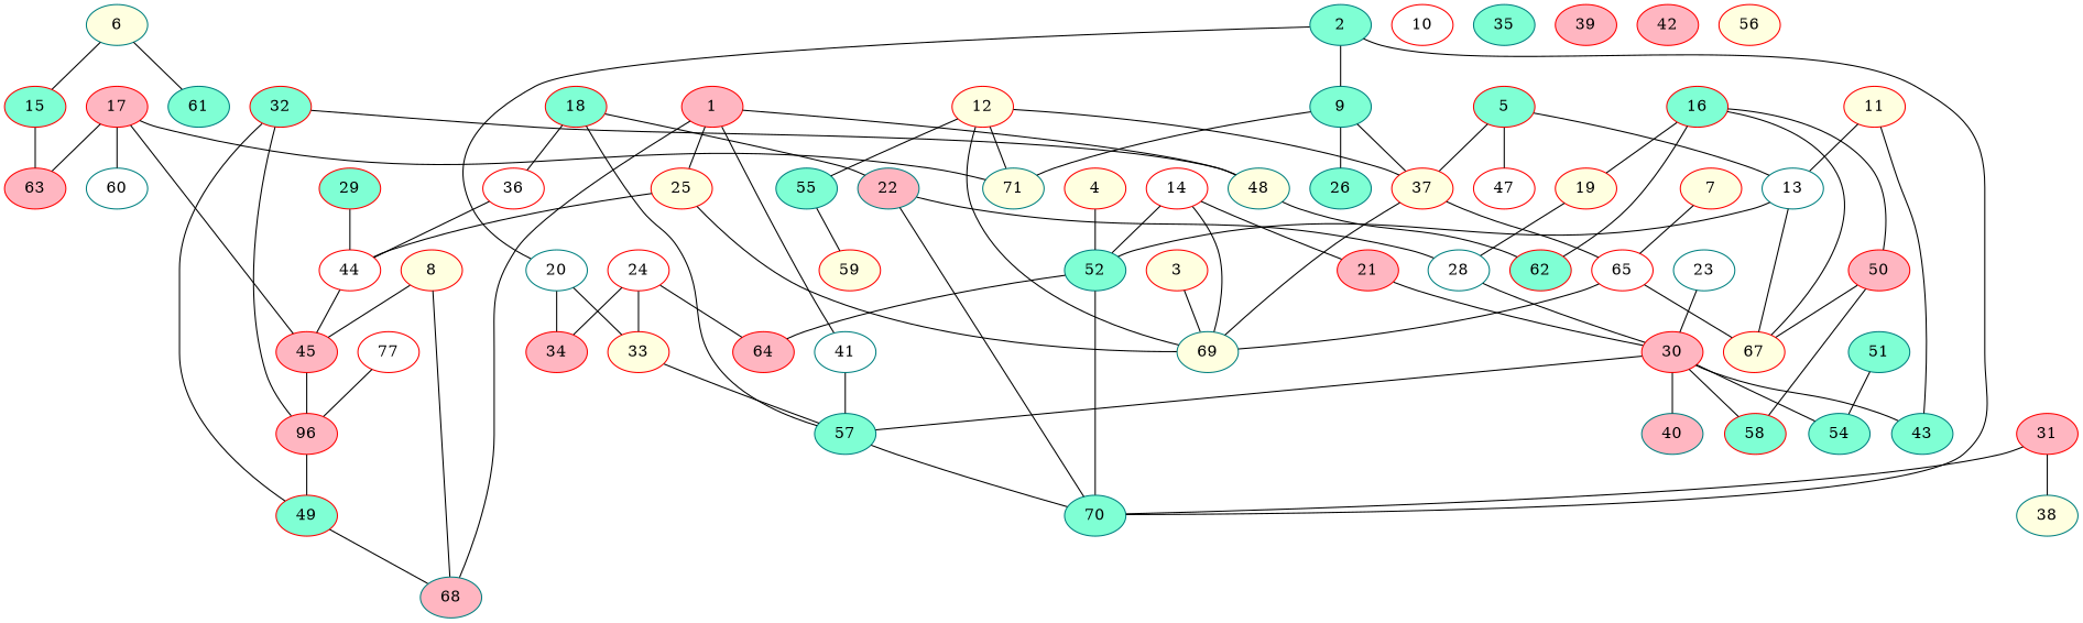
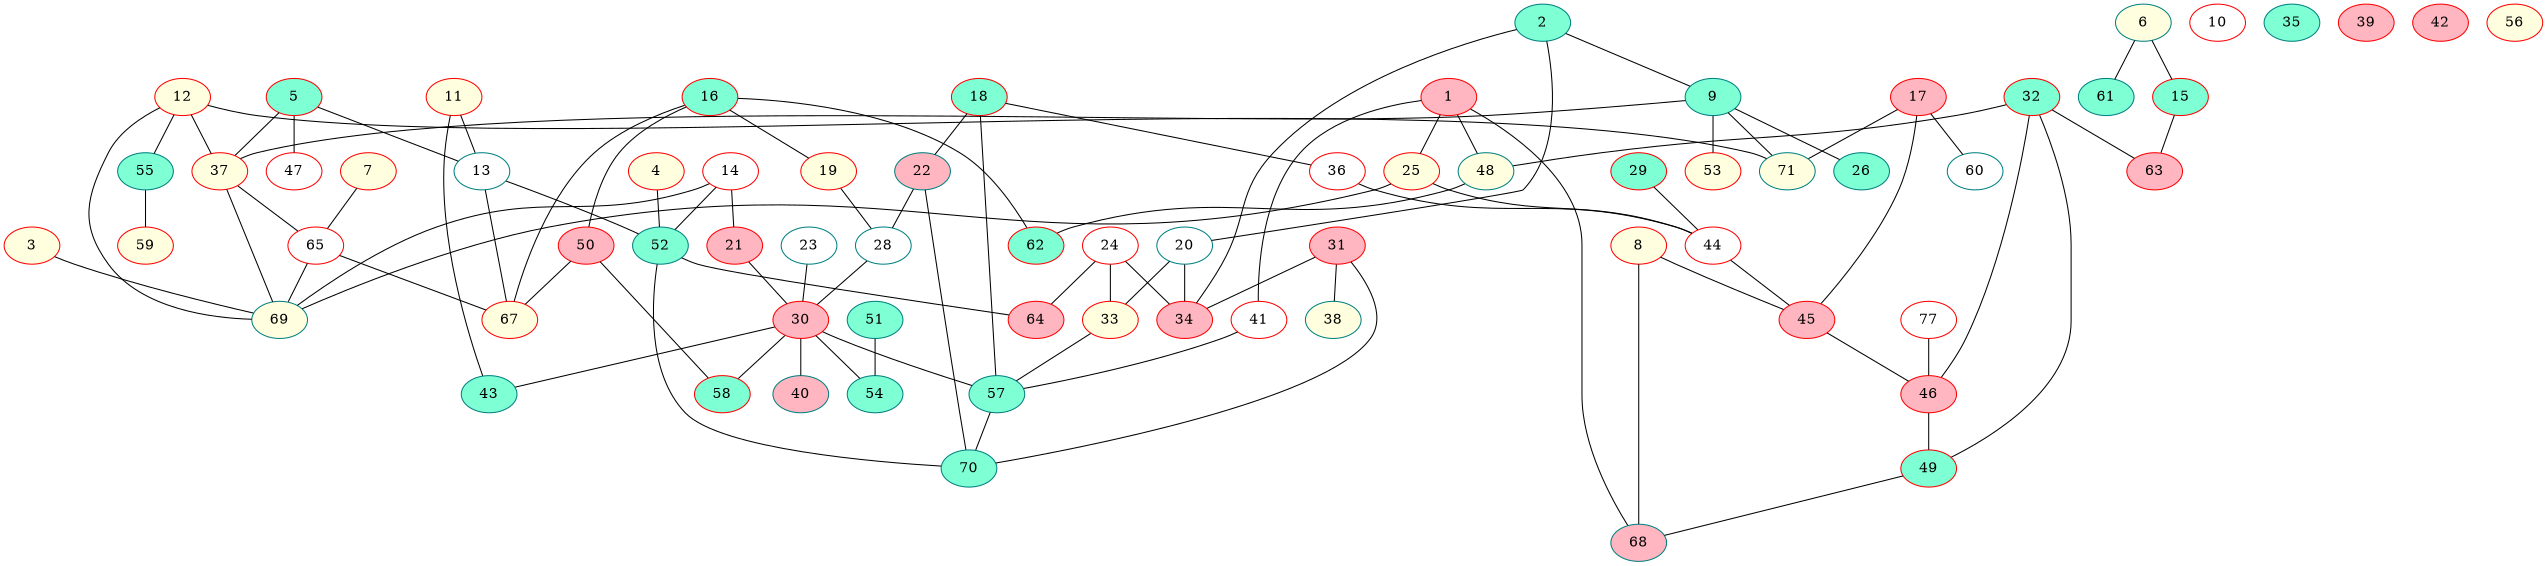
  graph {
    node [color=red fillcolor=aquamarine style=filled]
    1 [fillcolor=lightpink]
    25 [fillcolor=lightyellow]
-   41 [color=teal fillcolor=white]
+   41 [fillcolor=white]
    48 [color=teal fillcolor=lightyellow]
    68 [color=teal fillcolor=lightpink]
    69 [color=teal fillcolor=lightyellow]
    44 [fillcolor=white]
    57 [color=teal]
    62
    2 [color=teal]
    9 [color=teal]
    20 [color=teal fillcolor=white]
    70 [color=teal]
    37 [fillcolor=lightyellow]
    26 [color=teal]
+   53 [fillcolor=lightyellow]
    71 [color=teal fillcolor=lightyellow]
    33 [fillcolor=lightyellow]
    34 [fillcolor=lightpink]
    3 [fillcolor=lightyellow]
    4 [fillcolor=lightyellow]
    52 [color=teal]
    64 [fillcolor=lightpink]
    13 [color=teal fillcolor=white]
    5
    47 [fillcolor=white]
    67 [fillcolor=lightyellow]
    65 [fillcolor=white]
    6 [color=teal fillcolor=lightyellow]
    15
    61 [color=teal]
    63 [fillcolor=lightpink]
    7 [fillcolor=lightyellow]
    8 [fillcolor=lightyellow]
    45 [fillcolor=lightpink]
-   46 [fillcolor=lightpink label=96]
+   46 [fillcolor=lightpink]
    10 [fillcolor=white]
    11 [fillcolor=lightyellow]
    43 [color=teal]
    12 [fillcolor=lightyellow]
    55 [color=teal]
    59 [fillcolor=lightyellow]
    14 [fillcolor=white]
    21 [fillcolor=lightpink]
    30 [fillcolor=lightpink]
    16
    19 [fillcolor=lightyellow]
    50 [fillcolor=lightpink]
    28 [color=teal fillcolor=white]
    58
    17 [fillcolor=lightpink]
    60 [color=teal fillcolor=white]
    22 [color=teal fillcolor=lightpink]
    18
    36 [fillcolor=white]
    40 [color=teal fillcolor=lightpink]
    54 [color=teal]
    23 [color=teal fillcolor=white]
    24 [fillcolor=white]
    n60 [fillcolor=white label=77]
    49
    29
    31 [fillcolor=lightpink]
    38 [color=teal fillcolor=lightyellow]
    32
    35 [color=teal]
    39 [fillcolor=lightpink]
    42 [fillcolor=lightpink]
    51 [color=teal]
    56 [fillcolor=lightyellow]
    1 -- 25
    1 -- 41
    1 -- 48
    1 -- 68
    25 -- 69
    25 -- 44
    41 -- 57
    48 -- 62
    44 -- 45
    57 -- 70
    2 -- 9
    2 -- 20
-   2 -- 70
+   2 -- 34
    9 -- 37
    9 -- 26
+   9 -- 53
    9 -- 71
    20 -- 33
    20 -- 34
    37 -- 69
    37 -- 65
    33 -- 57
    3 -- 69
    4 -- 52
    52 -- 70
    52 -- 64
    13 -- 52
    13 -- 67
    5 -- 37
    5 -- 13
    5 -- 47
    65 -- 69
    65 -- 67
    6 -- 15
    6 -- 61
    15 -- 63
    7 -- 65
    8 -- 68
    8 -- 45
    45 -- 46
    46 -- 49
    11 -- 13
    11 -- 43
    12 -- 69
    12 -- 37
    12 -- 71
    12 -- 55
    55 -- 59
    14 -- 69
    14 -- 52
    14 -- 21
    21 -- 30
    30 -- 57
    30 -- 43
    30 -- 58
    30 -- 40
    30 -- 54
    16 -- 62
    16 -- 67
    16 -- 19
    16 -- 50
    19 -- 28
    50 -- 67
    50 -- 58
    28 -- 30
    17 -- 71
    17 -- 45
    17 -- 60
    22 -- 70
    22 -- 28
    18 -- 57
    18 -- 22
    18 -- 36
    36 -- 44
    23 -- 30
    24 -- 33
    24 -- 34
    24 -- 64
    n60 -- 46
    49 -- 68
    29 -- 44
    31 -- 70
+   31 -- 34
    31 -- 38
    32 -- 48
-   17 -- 63
+   32 -- 63
    32 -- 46
    32 -- 49
    51 -- 54
  }
